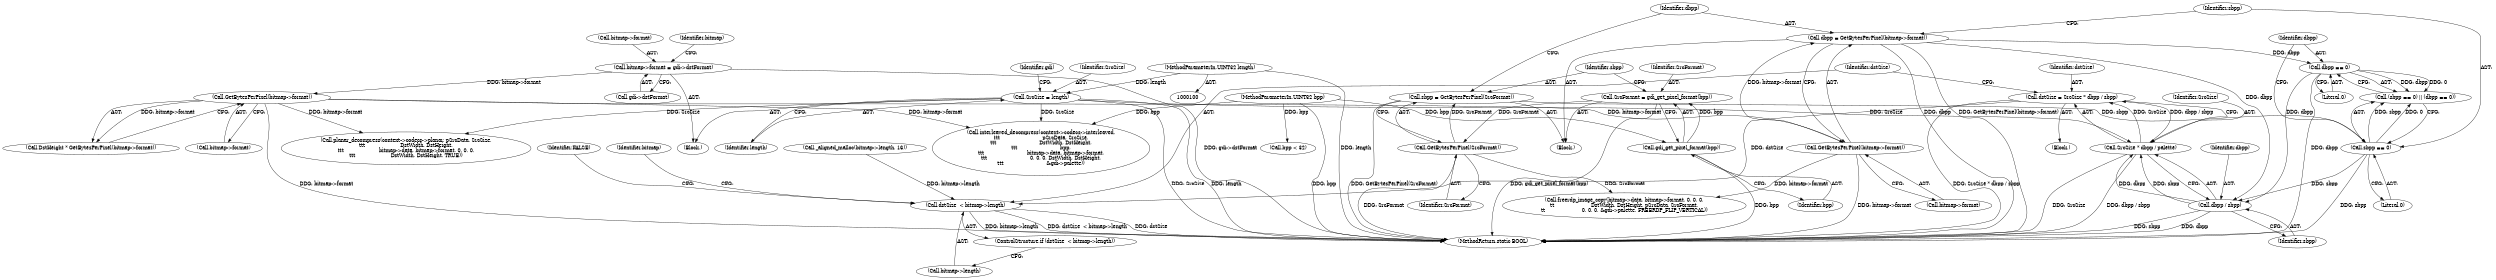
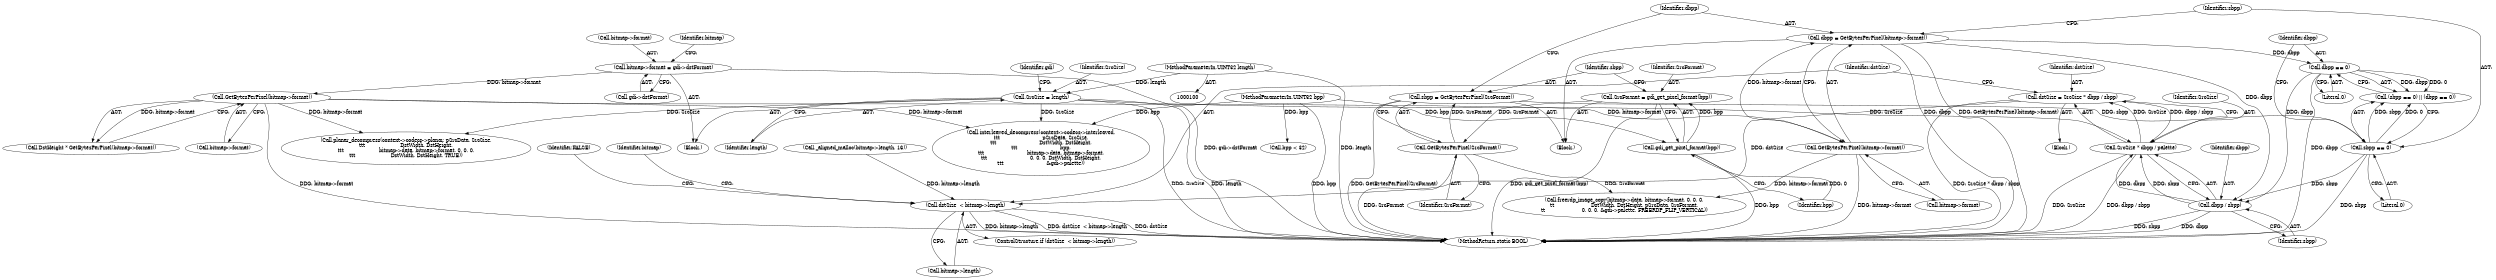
  digraph {
    n1 [label="(Call,dstSize = SrcSize * dbpp / sbpp)"]
    n2 [label="(Call,SrcSize * dbpp / palette)"]
    n3 [label="(Call,dstSize  < bitmap->length)"]
    n4 [label="(MethodReturn,static BOOL)"]
    n5 [label="(Block,)"]
    n6 [label="(Call,dbpp / sbpp)"]
    n7 [label="(ControlStructure,if (dstSize  < bitmap->length))"]
    n8 [label="(Call,bitmap->length)"]
    n9 [label="(Identifier,sbpp)"]
    n10 [label="(Call,SrcSize = length)"]
    n11 [label="(Identifier,length)"]
    n12 [label="(Block,)"]
    n13 [label="(Call,planar_decompress(context->codecs->planar, pSrcData, SrcSize,\n\t\t\t                       DstWidth, DstHeight,\n\t\t\t                       bitmap->data, bitmap->format, 0, 0, 0,\n\t\t\t                       DstWidth, DstHeight, TRUE))"]
    n14 [label="(Call,interleaved_decompress(context->codecs->interleaved,\n\t\t\t                            pSrcData, SrcSize,\n\t\t\t                            DstWidth, DstHeight,\n\t\t\t                            bpp,\n\t\t\t                            bitmap->data, bitmap->format,\n\t\t\t                            0, 0, 0, DstWidth, DstHeight,\n\t\t\t                            &gdi->palette))"]
    n15 [label="(MethodParameterIn,UINT32 length)"]
    1000100
    n17 [label="(Call,dbpp == 0)"]
    n18 [label="(Call,(sbpp == 0) || (dbpp == 0))"]
    n19 [label="(Literal,0)"]
    n20 [label="(Call,sbpp == 0)"]
    n21 [label="(Call,dbpp = GetBytesPerPixel(bitmap->format))"]
    n22 [label="(Call,GetBytesPerPixel(bitmap->format))"]
    n23 [label="(Block,)"]
    n24 [label="(Call,freerdp_image_copy(bitmap->data, bitmap->format, 0, 0, 0,\n\t\t                        DstWidth, DstHeight, pSrcData, SrcFormat,\n\t\t                        0, 0, 0, &gdi->palette, FREERDP_FLIP_VERTICAL))"]
    n25 [label="(Call,bitmap->format)"]
    n26 [label="(Call,GetBytesPerPixel(bitmap->format))"]
    n27 [label="(Call,bitmap->format)"]
    n28 [label="(Call,DstHeight * GetBytesPerPixel(bitmap->format))"]
    n29 [label="(Call,bitmap->format = gdi->dstFormat)"]
    n30 [label="(Call,gdi->dstFormat)"]
    n31 [label="(Literal,0)"]
    n32 [label="(Call,sbpp = GetBytesPerPixel(SrcFormat))"]
    n33 [label="(Call,GetBytesPerPixel(SrcFormat))"]
    n34 [label="(Identifier,SrcFormat)"]
    n35 [label="(Call,SrcFormat = gdi_get_pixel_format(bpp))"]
    n36 [label="(Call,gdi_get_pixel_format(bpp))"]
    n37 [label="(Identifier,bpp)"]
    n38 [label="(MethodParameterIn,UINT32 bpp)"]
    n39 [label="(Call,bpp < 32)"]
    n40 [label="(Identifier,gdi)"]
    n41 [label="(Identifier,dbpp)"]
    n42 [label="(Call,_aligned_malloc(bitmap->length, 16))"]
    n43 [label="(Identifier,SrcSize)"]
    n44 [label="(Identifier,sbpp)"]
    n45 [label="(Identifier,dbpp)"]
    n46 [label="(Call,bitmap->format)"]
    n47 [label="(Identifier,dstSize)"]
    n48 [label="(Identifier,FALSE)"]
    n49 [label="(Identifier,SrcSize)"]
    n50 [label="(Identifier,bitmap)"]
    n51 [label="(Identifier,dbpp)"]
    n52 [label="(Identifier,dstSize)"]
    n53 [label="(Identifier,sbpp)"]
    n54 [label="(Identifier,bitmap)"]
    n55 [label="(Identifier,SrcFormat)"]
    n1 -> n2 [label="CFG: "]
    n1 -> n3 [label="DDG: dstSize"]
    n1 -> n4 [label="DDG: SrcSize * dbpp / sbpp"]
    n1 -> n5 [label="AST: "]
    n2 -> n1 [label="AST: "]
    n2 -> n1 [label="DDG: SrcSize"]
    n2 -> n1 [label="DDG: dbpp / sbpp"]
    n2 -> n4 [label="DDG: dbpp / sbpp"]
    n2 -> n4 [label="DDG: SrcSize"]
    n2 -> n6 [label="CFG: "]
    n3 -> n4 [label="DDG: dstSize  < bitmap->length"]
    n3 -> n4 [label="DDG: dstSize"]
    n3 -> n4 [label="DDG: bitmap->length"]
    n3 -> n7 [label="AST: "]
-   n7 -> n8 [label="CFG: "]
+   n3 -> n8 [label="CFG: "]
    n6 -> n2 [label="AST: "]
    n6 -> n2 [label="DDG: dbpp"]
    n6 -> n2 [label="DDG: sbpp"]
    n6 -> n4 [label="DDG: dbpp"]
    n6 -> n4 [label="DDG: sbpp"]
    n6 -> n9 [label="CFG: "]
    n8 -> n3 [label="AST: "]
    n9 -> n6 [label="AST: "]
    n10 -> n2 [label="DDG: SrcSize"]
    n10 -> n4 [label="DDG: length"]
    n10 -> n4 [label="DDG: SrcSize"]
    n10 -> n11 [label="CFG: "]
    n10 -> n12 [label="AST: "]
    n10 -> n13 [label="DDG: SrcSize"]
    n10 -> n14 [label="DDG: SrcSize"]
    n11 -> n10 [label="AST: "]
    n15 -> n4 [label="DDG: length"]
    n15 -> n10 [label="DDG: length"]
    n15 -> 1000100 [label="AST: "]
    n17 -> n4 [label="DDG: dbpp"]
    n17 -> n6 [label="DDG: dbpp"]
    n17 -> n18 [label="AST: "]
    n17 -> n18 [label="DDG: dbpp"]
    n17 -> n18 [label="DDG: 0"]
    n17 -> n19 [label="CFG: "]
    n18 -> n17 [label="CFG: "]
    n18 -> n20 [label="CFG: "]
    n19 -> n17 [label="AST: "]
    n20 -> n4 [label="DDG: sbpp"]
    n20 -> n6 [label="DDG: sbpp"]
    n20 -> n18 [label="AST: "]
    n20 -> n18 [label="DDG: sbpp"]
    n20 -> n18 [label="DDG: 0"]
    n20 -> n31 [label="CFG: "]
    n21 -> n4 [label="DDG: GetBytesPerPixel(bitmap->format)"]
    n21 -> n4 [label="DDG: dbpp"]
    n21 -> n6 [label="DDG: dbpp"]
    n21 -> n17 [label="DDG: dbpp"]
    n21 -> n22 [label="CFG: "]
    n21 -> n23 [label="AST: "]
    n22 -> n4 [label="DDG: bitmap->format"]
    n22 -> n21 [label="AST: "]
    n22 -> n21 [label="DDG: bitmap->format"]
    n22 -> n24 [label="DDG: bitmap->format"]
    n22 -> n25 [label="CFG: "]
    n25 -> n22 [label="AST: "]
    n26 -> n4 [label="DDG: bitmap->format"]
    n26 -> n13 [label="DDG: bitmap->format"]
    n26 -> n14 [label="DDG: bitmap->format"]
    n26 -> n22 [label="DDG: bitmap->format"]
    n26 -> n27 [label="CFG: "]
    n26 -> n28 [label="AST: "]
    n26 -> n28 [label="DDG: bitmap->format"]
    n27 -> n26 [label="AST: "]
    n28 -> n26 [label="CFG: "]
    n29 -> n4 [label="DDG: gdi->dstFormat"]
    n29 -> n12 [label="AST: "]
    n29 -> n26 [label="DDG: bitmap->format"]
    n29 -> n30 [label="CFG: "]
    n30 -> n29 [label="AST: "]
    n31 -> n20 [label="AST: "]
    n32 -> n4 [label="DDG: GetBytesPerPixel(SrcFormat)"]
    n32 -> n20 [label="DDG: sbpp"]
    n32 -> n23 [label="AST: "]
    n32 -> n33 [label="CFG: "]
    n33 -> n4 [label="DDG: SrcFormat"]
    n33 -> n24 [label="DDG: SrcFormat"]
    n33 -> n32 [label="AST: "]
    n33 -> n32 [label="DDG: SrcFormat"]
    n33 -> n34 [label="CFG: "]
    n34 -> n33 [label="AST: "]
    n35 -> n4 [label="DDG: gdi_get_pixel_format(bpp)"]
    n35 -> n23 [label="AST: "]
    n35 -> n33 [label="DDG: SrcFormat"]
    n35 -> n36 [label="CFG: "]
    n36 -> n4 [label="DDG: bpp"]
    n36 -> n35 [label="AST: "]
    n36 -> n35 [label="DDG: bpp"]
    n36 -> n37 [label="CFG: "]
-   n37 -> n36 [label="AST: "]
+   n37 -> n36 [label="DDG: 0"]
    n38 -> n4 [label="DDG: bpp"]
    n38 -> n14 [label="DDG: bpp"]
    n38 -> n36 [label="DDG: bpp"]
    n38 -> n39 [label="DDG: bpp"]
    n40 -> n10 [label="CFG: "]
    n41 -> n21 [label="AST: "]
    n41 -> n32 [label="CFG: "]
    n42 -> n3 [label="DDG: bitmap->length"]
    n43 -> n2 [label="AST: "]
    n44 -> n20 [label="AST: "]
    n44 -> n21 [label="CFG: "]
    n45 -> n6 [label="AST: "]
    n46 -> n29 [label="AST: "]
    n47 -> n1 [label="CFG: "]
    n47 -> n3 [label="AST: "]
    n48 -> n3 [label="CFG: "]
    n49 -> n10 [label="AST: "]
    n50 -> n29 [label="CFG: "]
    n51 -> n17 [label="AST: "]
    n51 -> n20 [label="CFG: "]
    n52 -> n1 [label="AST: "]
    n53 -> n32 [label="AST: "]
    n53 -> n35 [label="CFG: "]
    n54 -> n3 [label="CFG: "]
    n55 -> n35 [label="AST: "]
  }
